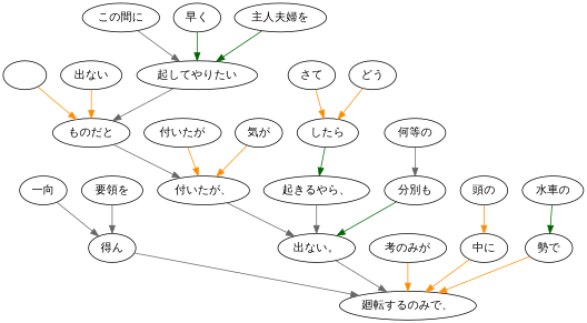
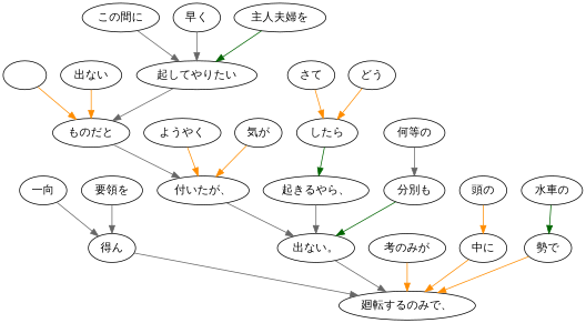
  digraph {
    fontname="IBM Plex Mono"
    node [fontname="IBM Plex Mono"]
    edge [color=gray40 fontname="IBM Plex Mono"]
    n1 [label="　"]
    n2 [label="ものだと"]
    n3 [label="付いたが、"]
    n4 [label="出ない"]
    n5 [label="この間に"]
    n6 [label="起してやりたい"]
    n7 [label="早く"]
    n8 [label="主人夫婦を"]
    n9 [label="出ない。"]
-   n10 [label="付いたが"]
+   n10 [label="ようやく"]
    n11 [label="気が"]
    n12 [label="廻転するのみで、"]
    n13 [label="さて"]
    n14 [label="したら"]
    n15 [label="起きるやら、"]
    n16 [label="どう"]
    n17 [label="一向"]
    n18 [label="得ん"]
    n19 [label="要領を"]
    n20 [label="考のみが"]
    n21 [label="頭の"]
    n22 [label="中に"]
    n23 [label="水車の"]
    n24 [label="勢で"]
    n25 [label="何等の"]
    n26 [label="分別も"]
    n1 -> n2 [color=darkorange]
    n2 -> n3
    n3 -> n9
    n4 -> n2 [color=darkorange]
    n5 -> n6
    n6 -> n2
-   n7 -> n6 [color=darkgreen]
+   n7 -> n6
    n8 -> n6 [color=darkgreen]
    n9 -> n12
    n10 -> n3 [color=darkorange]
    n11 -> n3 [color=darkorange]
    n13 -> n14 [color=darkorange]
    n14 -> n15 [color=darkgreen]
    n15 -> n9
    n16 -> n14 [color=darkorange]
    n17 -> n18
    n18 -> n12
    n19 -> n18
    n20 -> n12 [color=darkorange]
    n21 -> n22 [color=darkorange]
    n22 -> n12 [color=darkorange]
    n23 -> n24 [color=darkgreen]
    n24 -> n12 [color=darkorange]
    n25 -> n26
    n26 -> n9 [color=darkgreen]
  }
